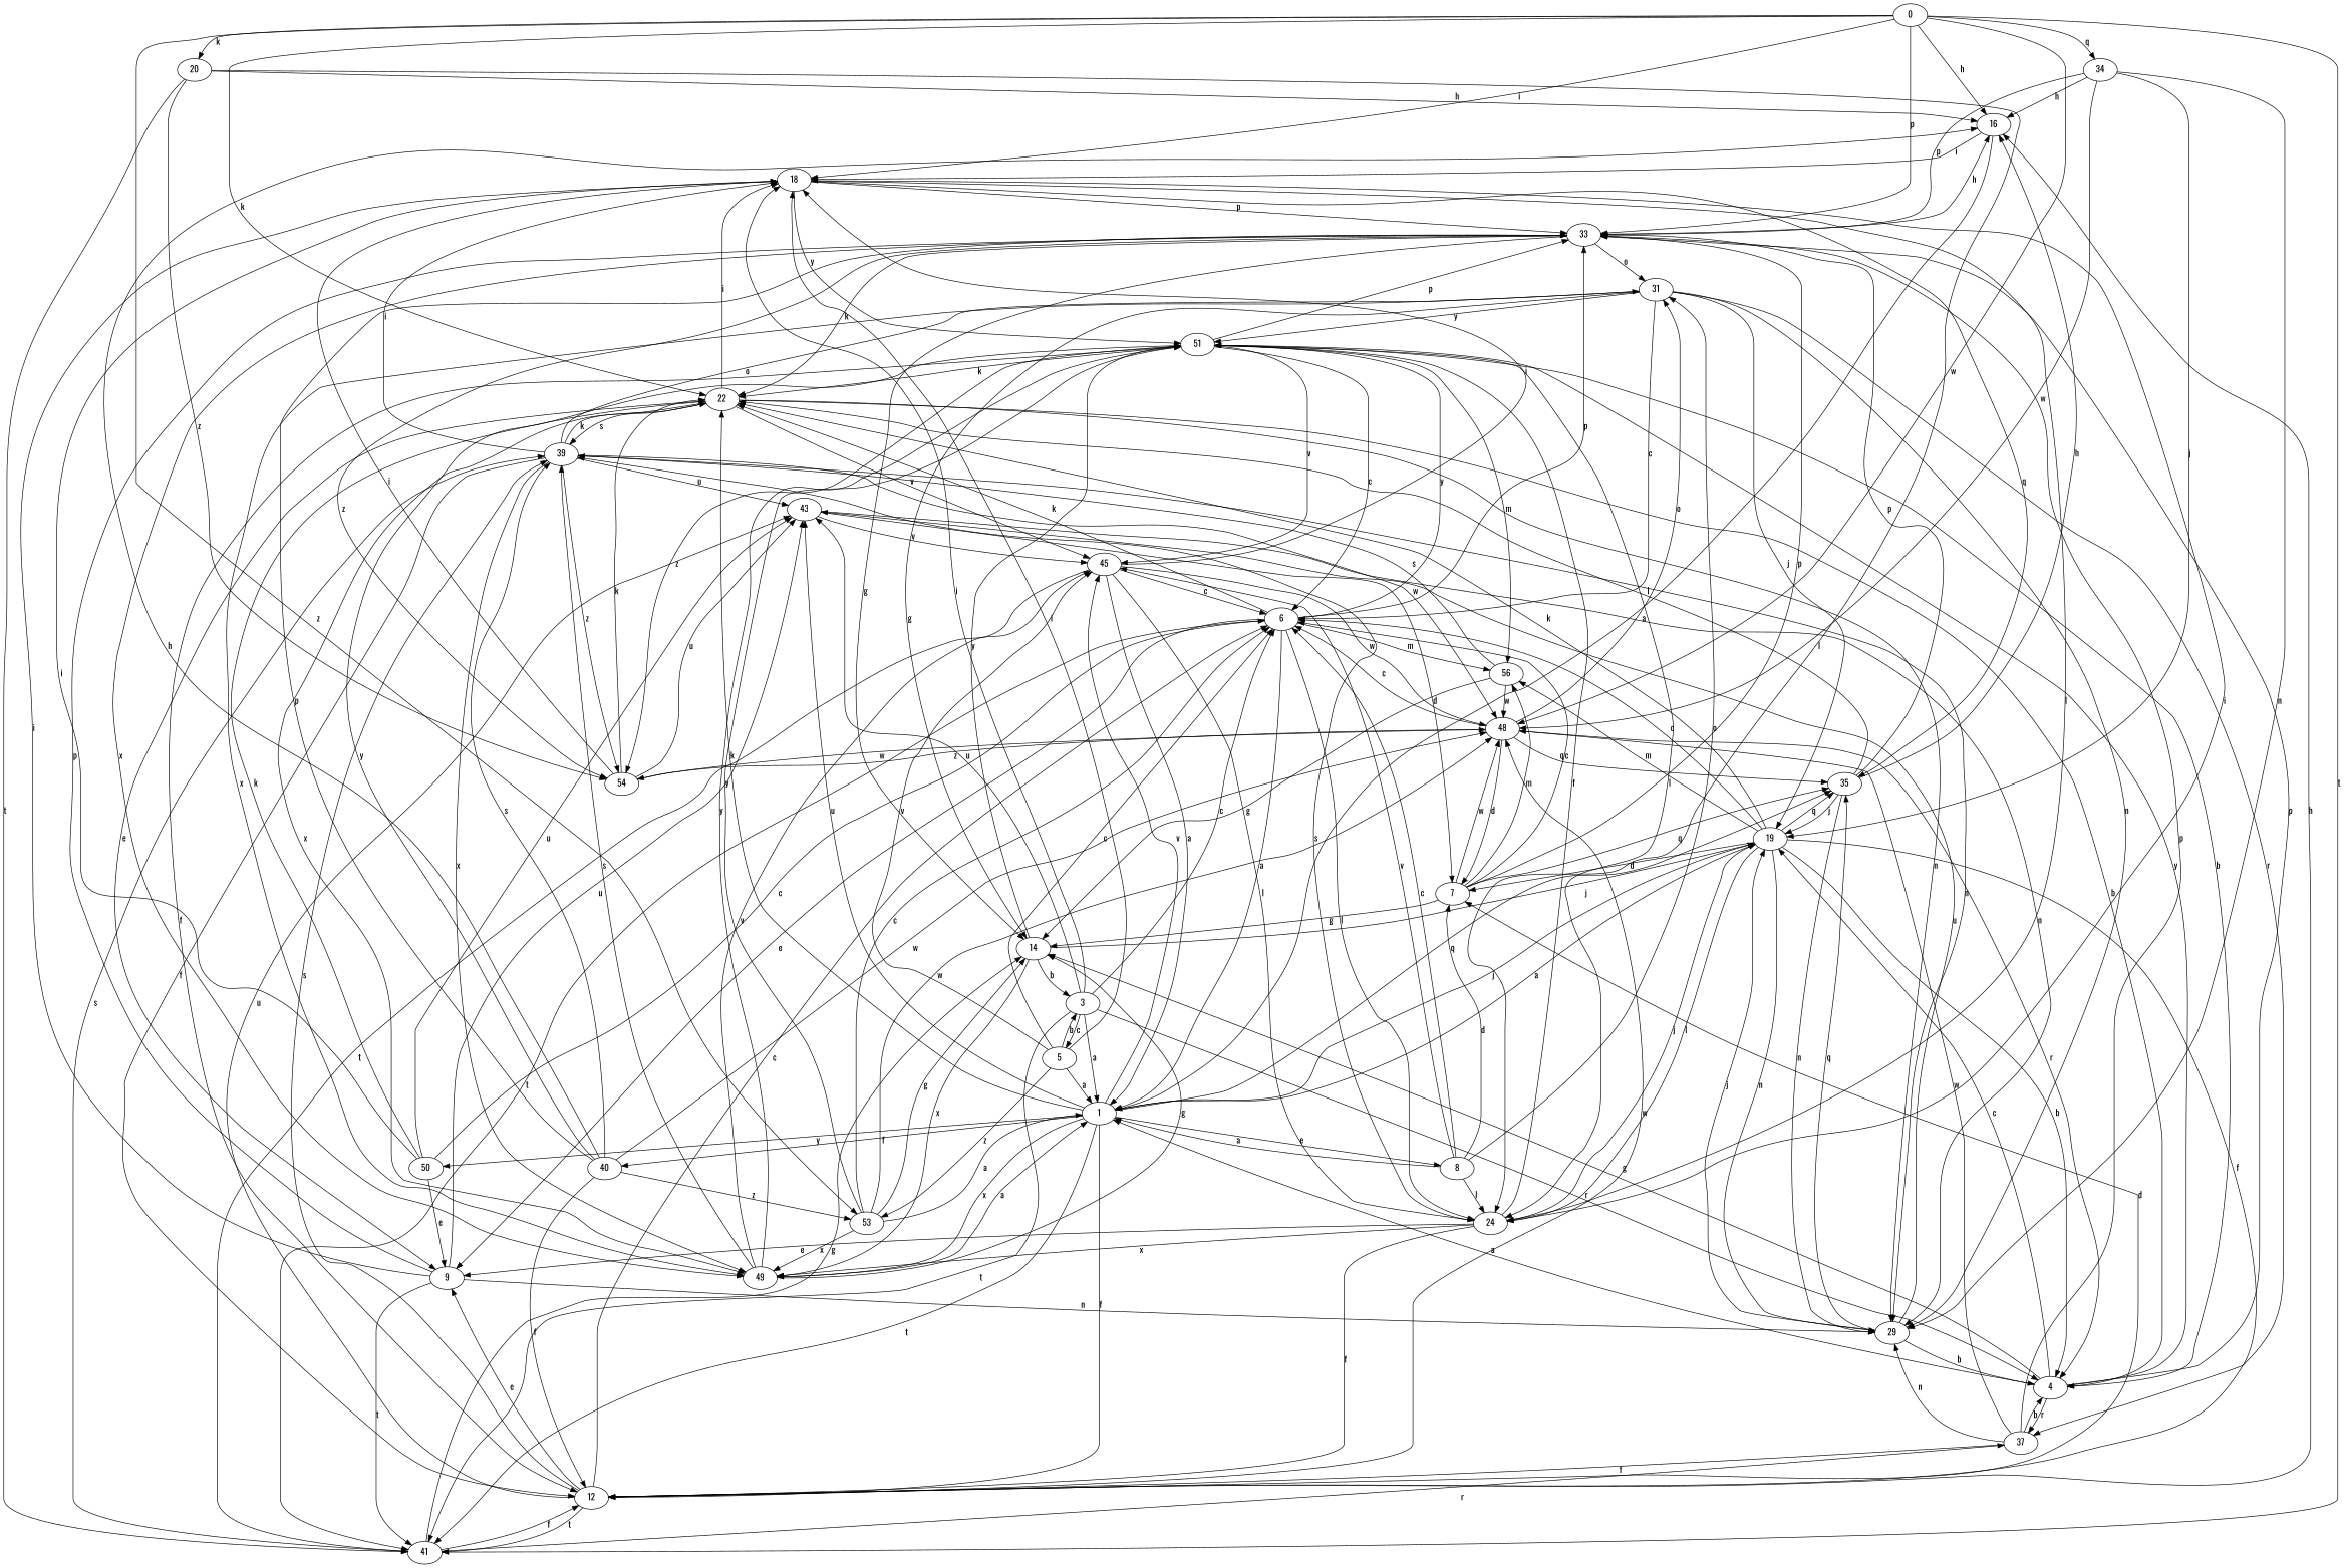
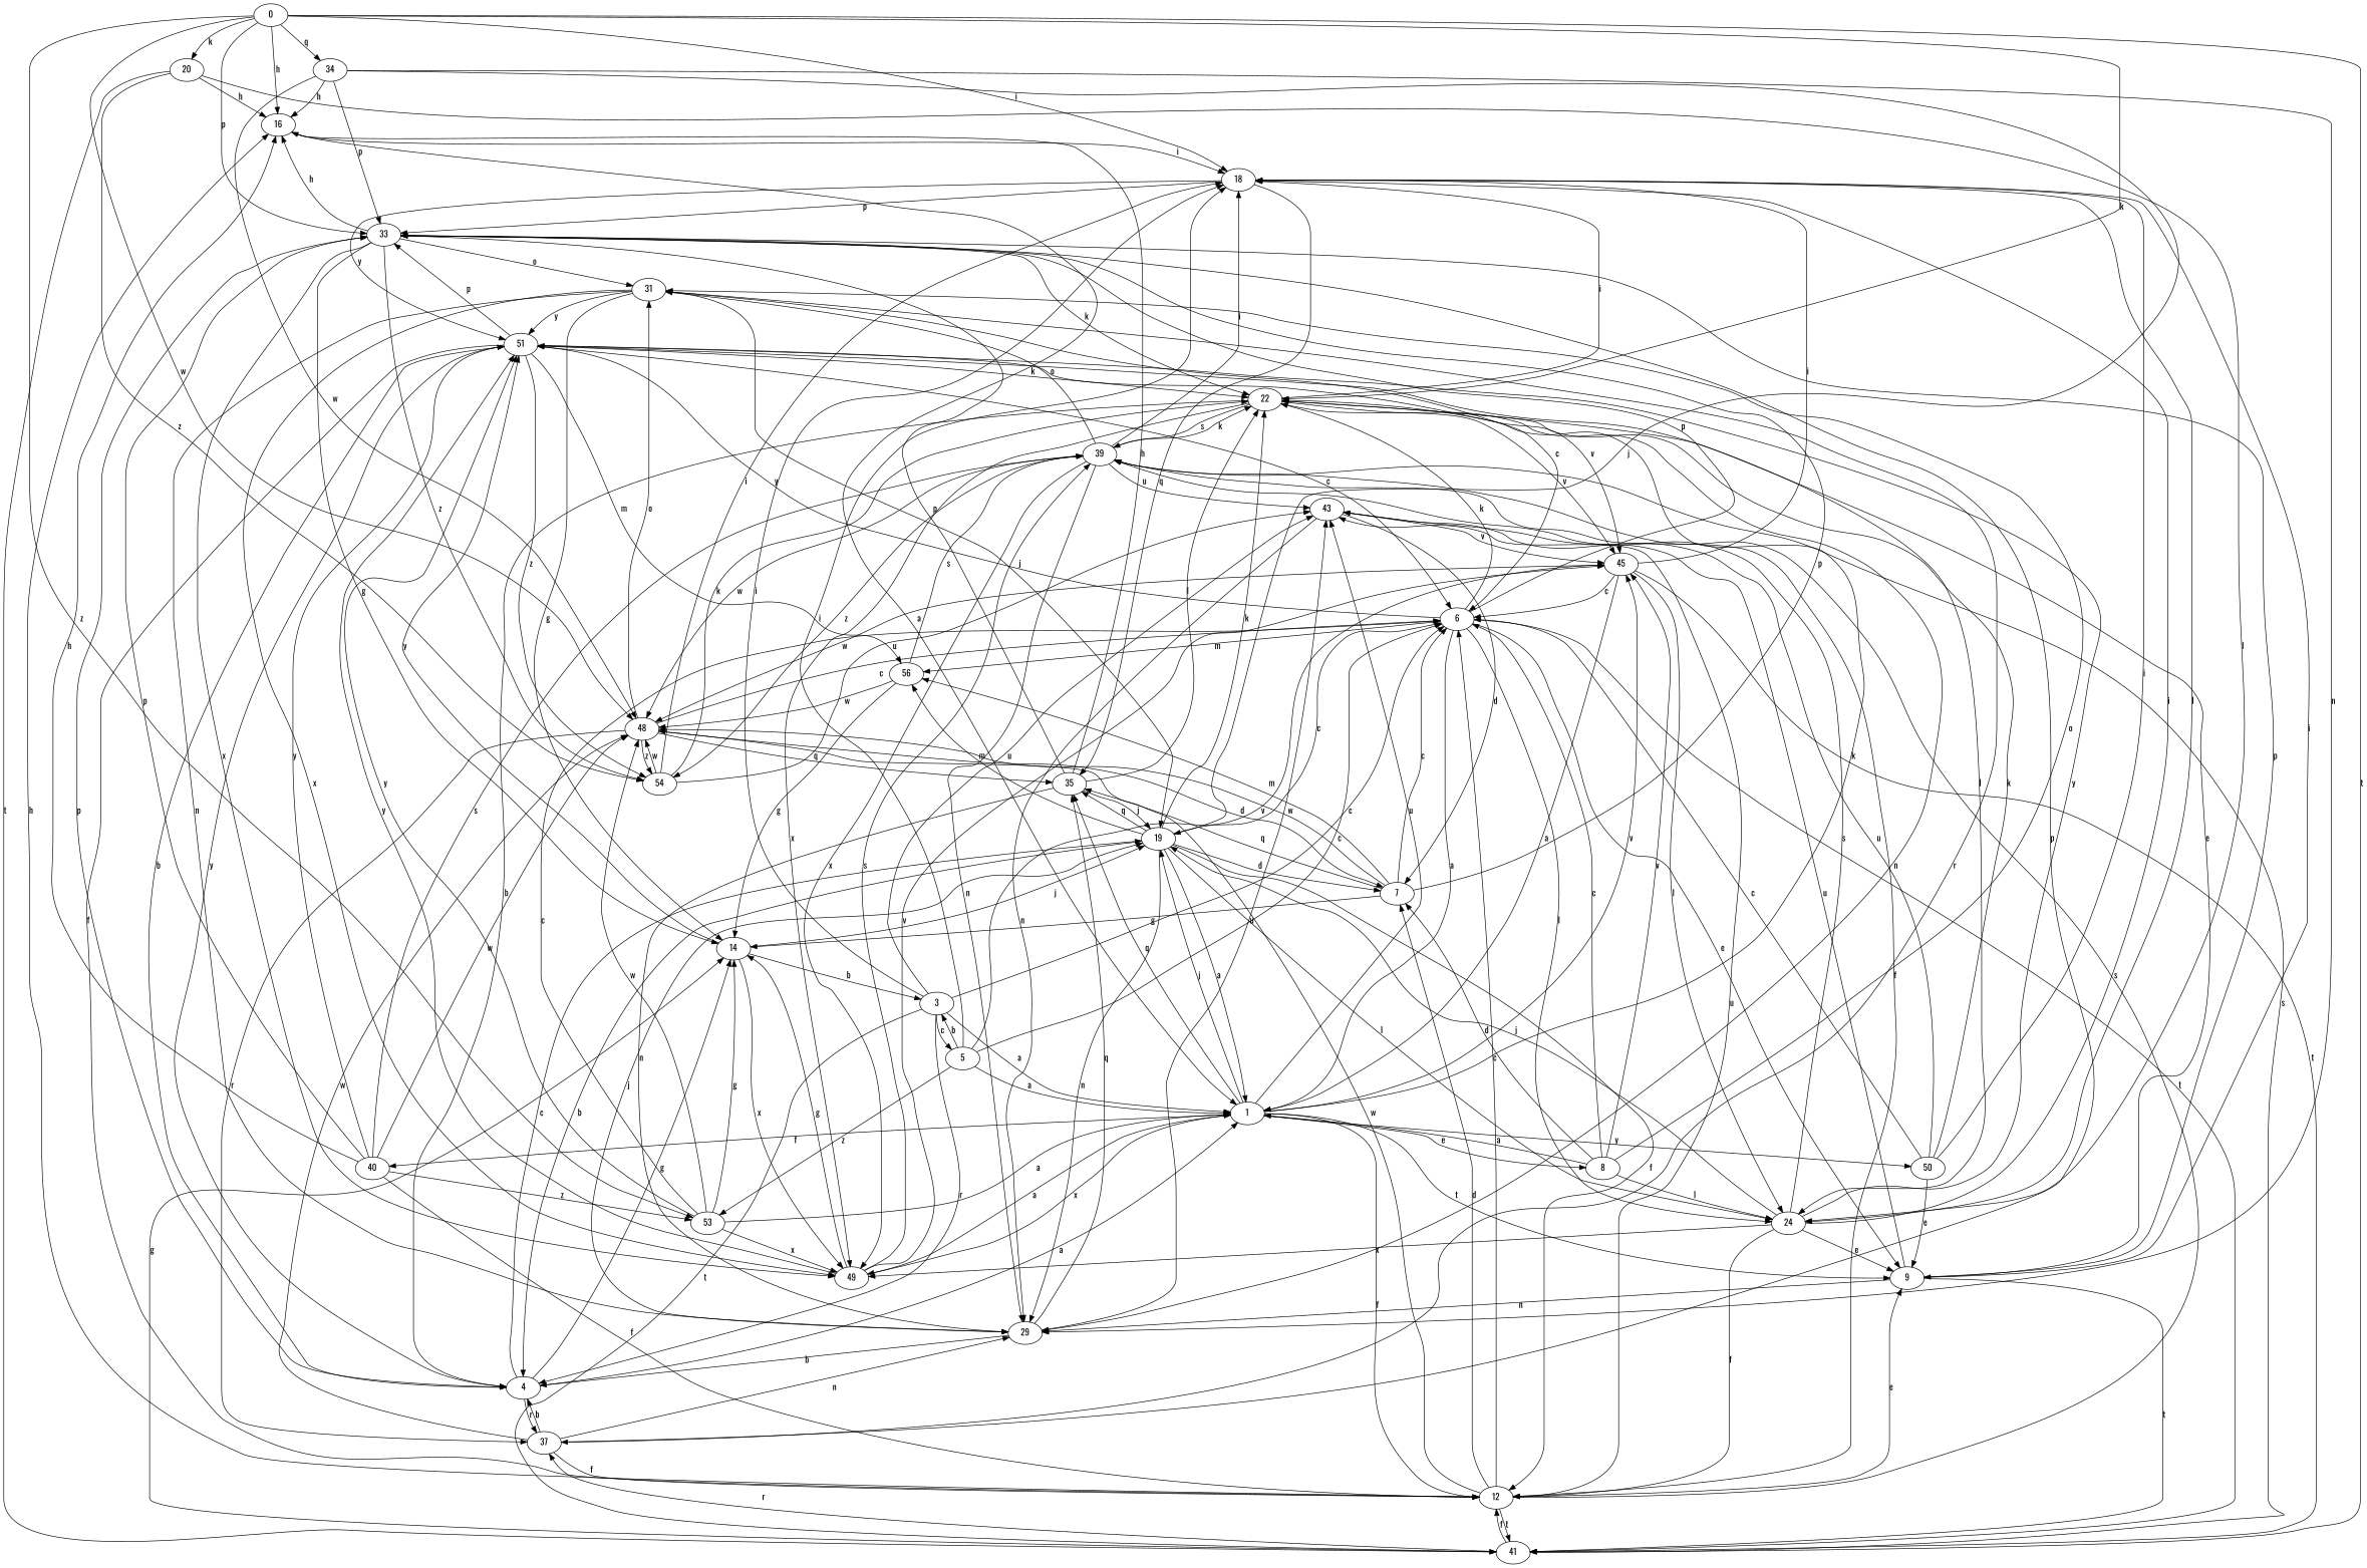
  strict digraph {
    fontname=Oswald
    node [fontname=Oswald]
    edge [fontname=Oswald]
    0
    16
    18
    20
    22
    33
    34
    41
    48
    53
    1
    35
    51
    24
    54
    45
    49
    4
    9
    29
    39
    14
    31
    19
    12
    37
    6
    7
    8
    n30 [label=40]
    43
    50
    n33 [label=56]
    3
    5
    0 -> 16 [label=h]
    0 -> 18 [label=i]
    0 -> 20 [label=k]
    0 -> 22 [label=k]
    0 -> 33 [label=p]
    0 -> 34 [label=q]
    0 -> 41 [label=t]
    0 -> 48 [label=w]
    0 -> 53 [label=z]
    16 -> 18 [label=i]
    16 -> 1 [label=a]
    18 -> 33 [label=p]
    18 -> 35 [label=q]
    18 -> 51 [label=y]
    18 -> 24 [label=l]
    20 -> 16 [label=h]
    20 -> 41 [label=t]
    20 -> 24 [label=l]
    20 -> 54 [label=z]
    22 -> 18 [label=i]
    22 -> 45 [label=v]
    22 -> 49 [label=x]
    22 -> 4 [label=b]
    22 -> 9 [label=e]
    22 -> 29 [label=n]
    22 -> 39 [label=s]
    33 -> 16 [label=h]
    33 -> 22 [label=k]
    33 -> 54 [label=z]
    33 -> 49 [label=x]
    33 -> 14 [label=g]
    33 -> 31 [label=o]
    34 -> 16 [label=h]
    34 -> 33 [label=p]
    34 -> 48 [label=w]
    34 -> 29 [label=n]
    34 -> 19 [label=j]
    41 -> 39 [label=s]
    41 -> 14 [label=g]
    41 -> 12 [label=f]
    41 -> 37 [label=r]
    48 -> 35 [label=q]
    48 -> 54 [label=z]
    48 -> 31 [label=o]
-   48 -> 4 [label=r]
+   48 -> 37 [label=r]
    48 -> 6 [label=c]
    48 -> 7 [label=d]
    53 -> 48 [label=w]
    53 -> 1 [label=a]
    53 -> 51 [label=y]
    53 -> 49 [label=x]
    53 -> 14 [label=g]
    53 -> 6 [label=c]
    1 -> 22 [label=k]
-   1 -> 41 [label=t]
+   1 -> 9 [label=t]
    1 -> 35 [label=q]
    1 -> 45 [label=v]
    1 -> 49 [label=x]
    1 -> 19 [label=j]
    1 -> 12 [label=f]
    1 -> 8 [label=e]
    1 -> n30 [label=f]
    1 -> 43 [label=u]
    1 -> 50 [label=y]
    35 -> 16 [label=h]
    35 -> 22 [label=l]
    35 -> 33 [label=p]
    35 -> 29 [label=n]
    35 -> 19 [label=j]
    51 -> 22 [label=k]
    51 -> 33 [label=p]
    51 -> 24 [label=l]
    51 -> 54 [label=z]
    51 -> 45 [label=v]
    51 -> 4 [label=b]
    51 -> 12 [label=f]
    51 -> 6 [label=c]
    51 -> n33 [label=m]
    24 -> 18 [label=i]
-   24 -> 51 [label=f]
+   24 -> 51 [label=y]
    24 -> 49 [label=x]
    24 -> 9 [label=e]
    24 -> 39 [label=s]
    24 -> 19 [label=j]
    24 -> 12 [label=f]
    54 -> 18 [label=i]
    54 -> 22 [label=k]
    54 -> 48 [label=w]
    54 -> 43 [label=u]
    45 -> 18 [label=i]
    45 -> 41 [label=t]
    45 -> 48 [label=w]
    45 -> 1 [label=a]
    45 -> 24 [label=l]
    45 -> 6 [label=c]
    49 -> 1 [label=a]
    49 -> 51 [label=y]
    49 -> 45 [label=v]
    49 -> 39 [label=s]
    49 -> 14 [label=g]
    4 -> 33 [label=p]
    4 -> 1 [label=a]
    4 -> 51 [label=y]
    4 -> 14 [label=g]
    4 -> 19 [label=c]
    4 -> 37 [label=r]
    9 -> 18 [label=i]
    9 -> 33 [label=p]
    9 -> 41 [label=t]
    9 -> 29 [label=n]
    9 -> 43 [label=u]
    29 -> 35 [label=q]
    29 -> 4 [label=b]
    29 -> 19 [label=j]
    29 -> 43 [label=u]
    39 -> 18 [label=i]
    39 -> 22 [label=k]
    39 -> 48 [label=w]
    39 -> 54 [label=z]
    39 -> 49 [label=x]
    39 -> 29 [label=n]
    39 -> 31 [label=o]
    39 -> 12 [label=f]
    39 -> 43 [label=u]
    14 -> 51 [label=y]
    14 -> 49 [label=x]
    14 -> 19 [label=j]
    14 -> 3 [label=b]
    31 -> 51 [label=y]
    31 -> 49 [label=x]
    31 -> 29 [label=n]
    31 -> 14 [label=g]
    31 -> 19 [label=j]
    31 -> 37 [label=r]
    31 -> 6 [label=c]
    19 -> 22 [label=k]
    19 -> 1 [label=a]
    19 -> 35 [label=q]
    19 -> 24 [label=l]
    19 -> 4 [label=b]
    19 -> 29 [label=n]
    19 -> 12 [label=f]
    19 -> 6 [label=c]
    19 -> 7 [label=d]
    19 -> n33 [label=m]
    12 -> 16 [label=h]
    12 -> 41 [label=t]
    12 -> 48 [label=w]
    12 -> 9 [label=e]
    12 -> 39 [label=s]
    12 -> 6 [label=c]
    12 -> 7 [label=d]
    12 -> 43 [label=u]
    37 -> 33 [label=p]
    37 -> 48 [label=w]
    37 -> 4 [label=b]
    37 -> 29 [label=n]
    37 -> 12 [label=f]
    6 -> 22 [label=k]
    6 -> 33 [label=p]
    6 -> 41 [label=t]
    6 -> 1 [label=a]
    6 -> 51 [label=y]
    6 -> 24 [label=l]
    6 -> 9 [label=e]
    6 -> n33 [label=m]
    7 -> 33 [label=p]
    7 -> 48 [label=w]
    7 -> 35 [label=q]
    7 -> 14 [label=g]
    7 -> 6 [label=c]
    7 -> n33 [label=m]
    8 -> 1 [label=a]
    8 -> 24 [label=l]
    8 -> 45 [label=v]
    8 -> 31 [label=o]
    8 -> 6 [label=c]
    8 -> 7 [label=d]
    n30 -> 16 [label=h]
    n30 -> 33 [label=p]
    n30 -> 48 [label=w]
    n30 -> 53 [label=z]
    n30 -> 51 [label=y]
    n30 -> 39 [label=s]
    n30 -> 12 [label=f]
    43 -> 45 [label=v]
    43 -> 29 [label=n]
    43 -> 7 [label=d]
    50 -> 18 [label=i]
    50 -> 22 [label=k]
    50 -> 9 [label=e]
    50 -> 6 [label=c]
    50 -> 43 [label=u]
    n33 -> 48 [label=w]
    n33 -> 39 [label=s]
    n33 -> 14 [label=g]
    3 -> 18 [label=i]
    3 -> 41 [label=t]
    3 -> 1 [label=a]
    3 -> 4 [label=r]
    3 -> 6 [label=c]
    3 -> 43 [label=u]
    3 -> 5 [label=c]
    5 -> 18 [label=i]
    5 -> 53 [label=z]
    5 -> 1 [label=a]
    5 -> 45 [label=v]
    5 -> 6 [label=c]
    5 -> 3 [label=b]
  }
